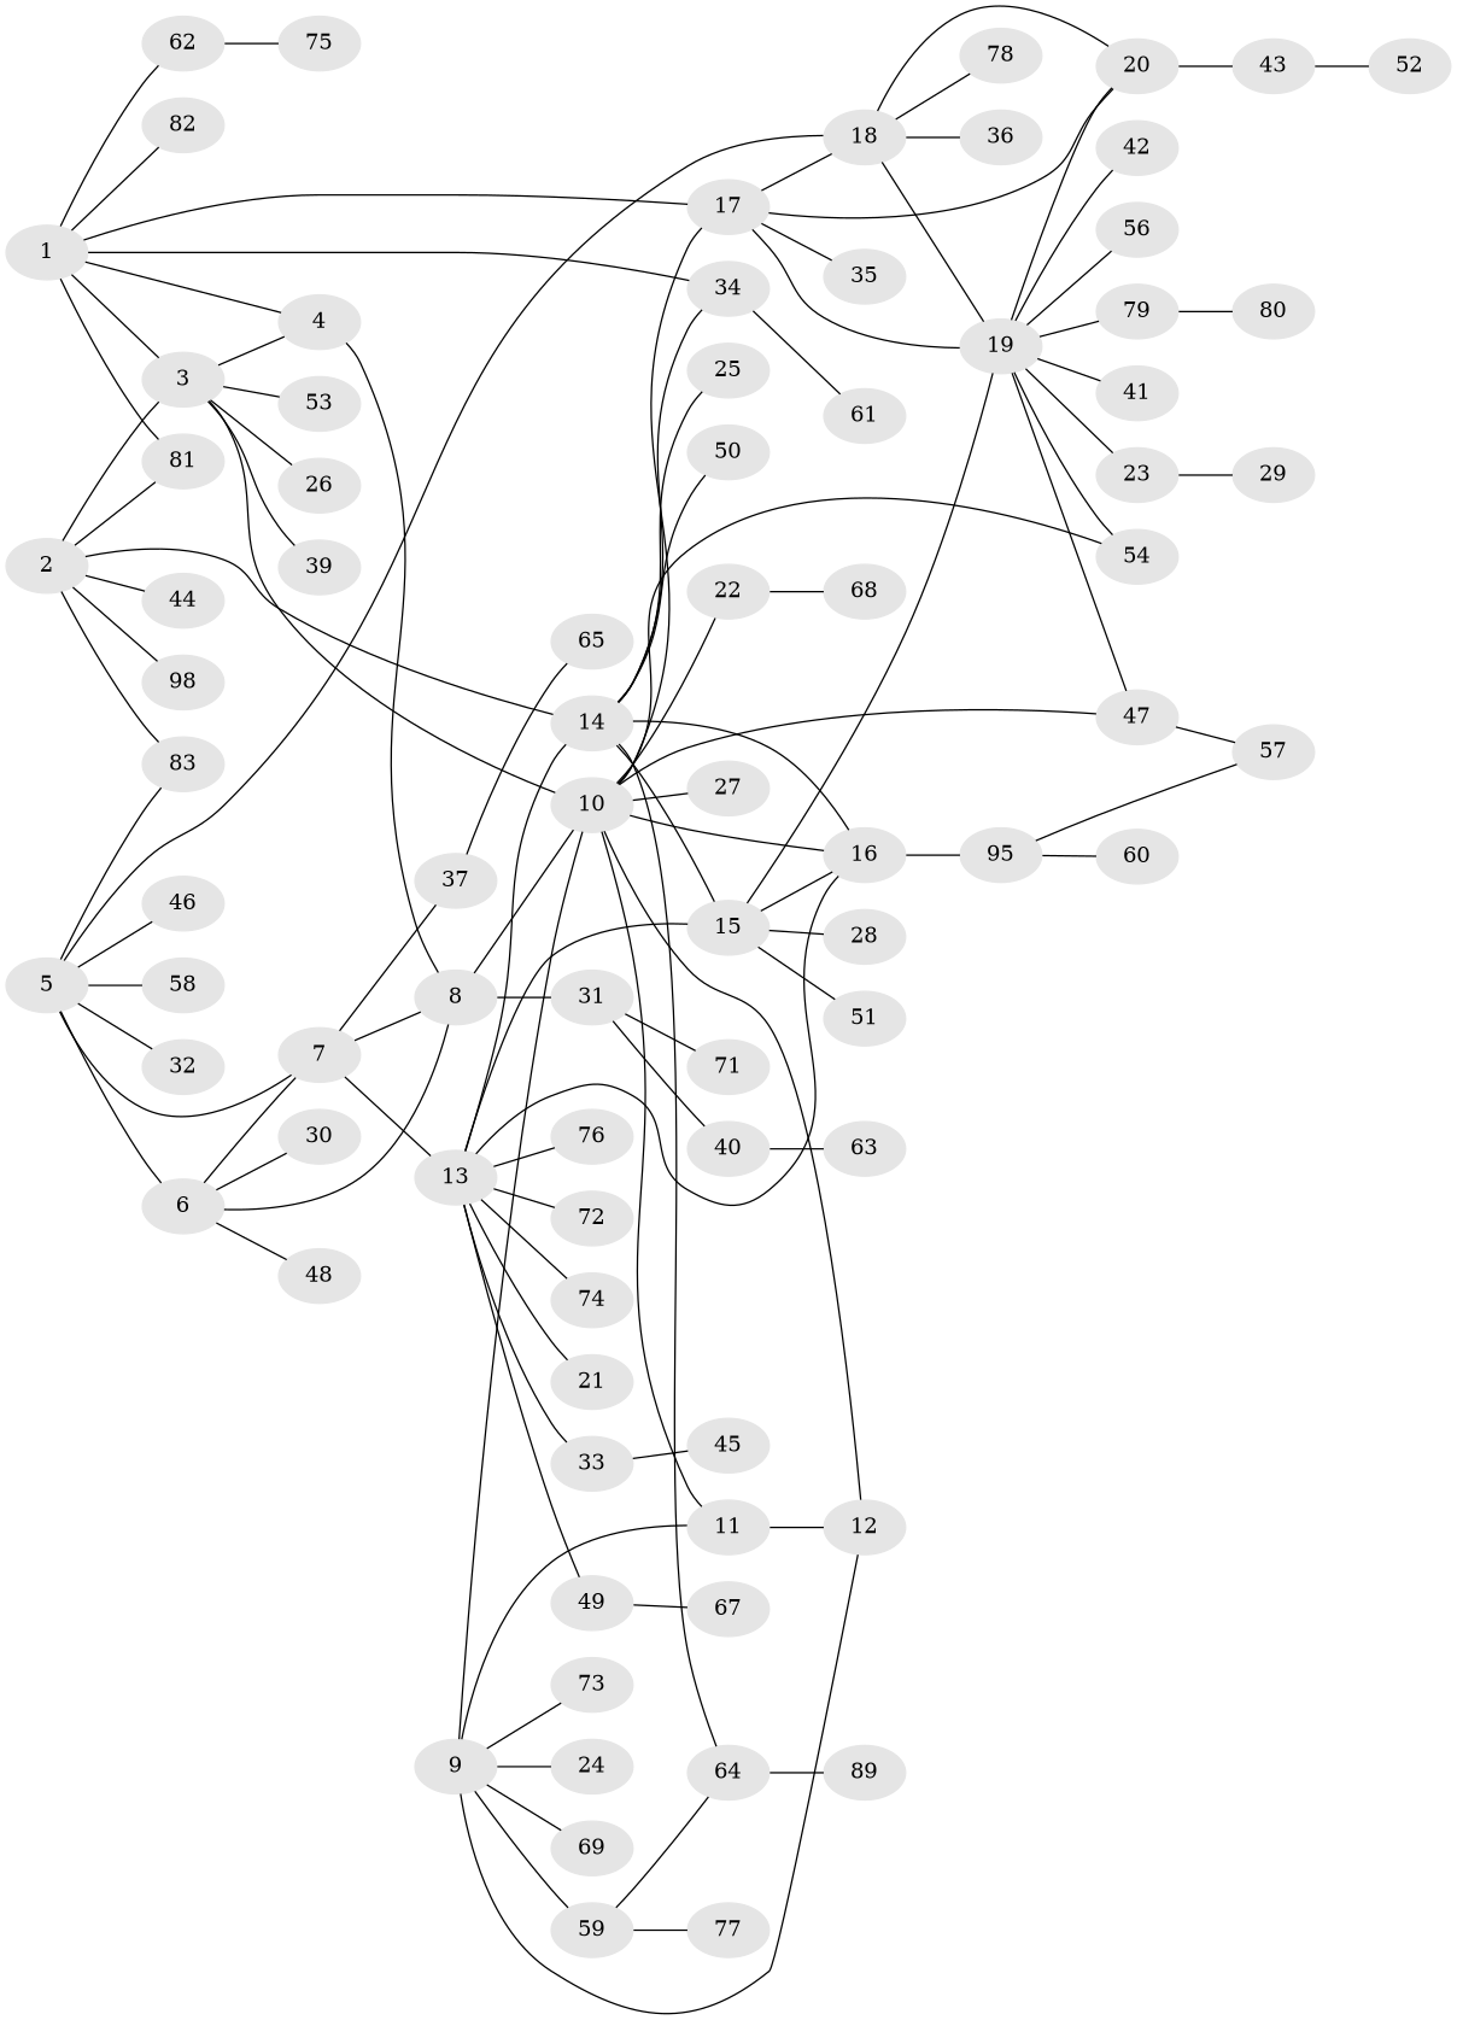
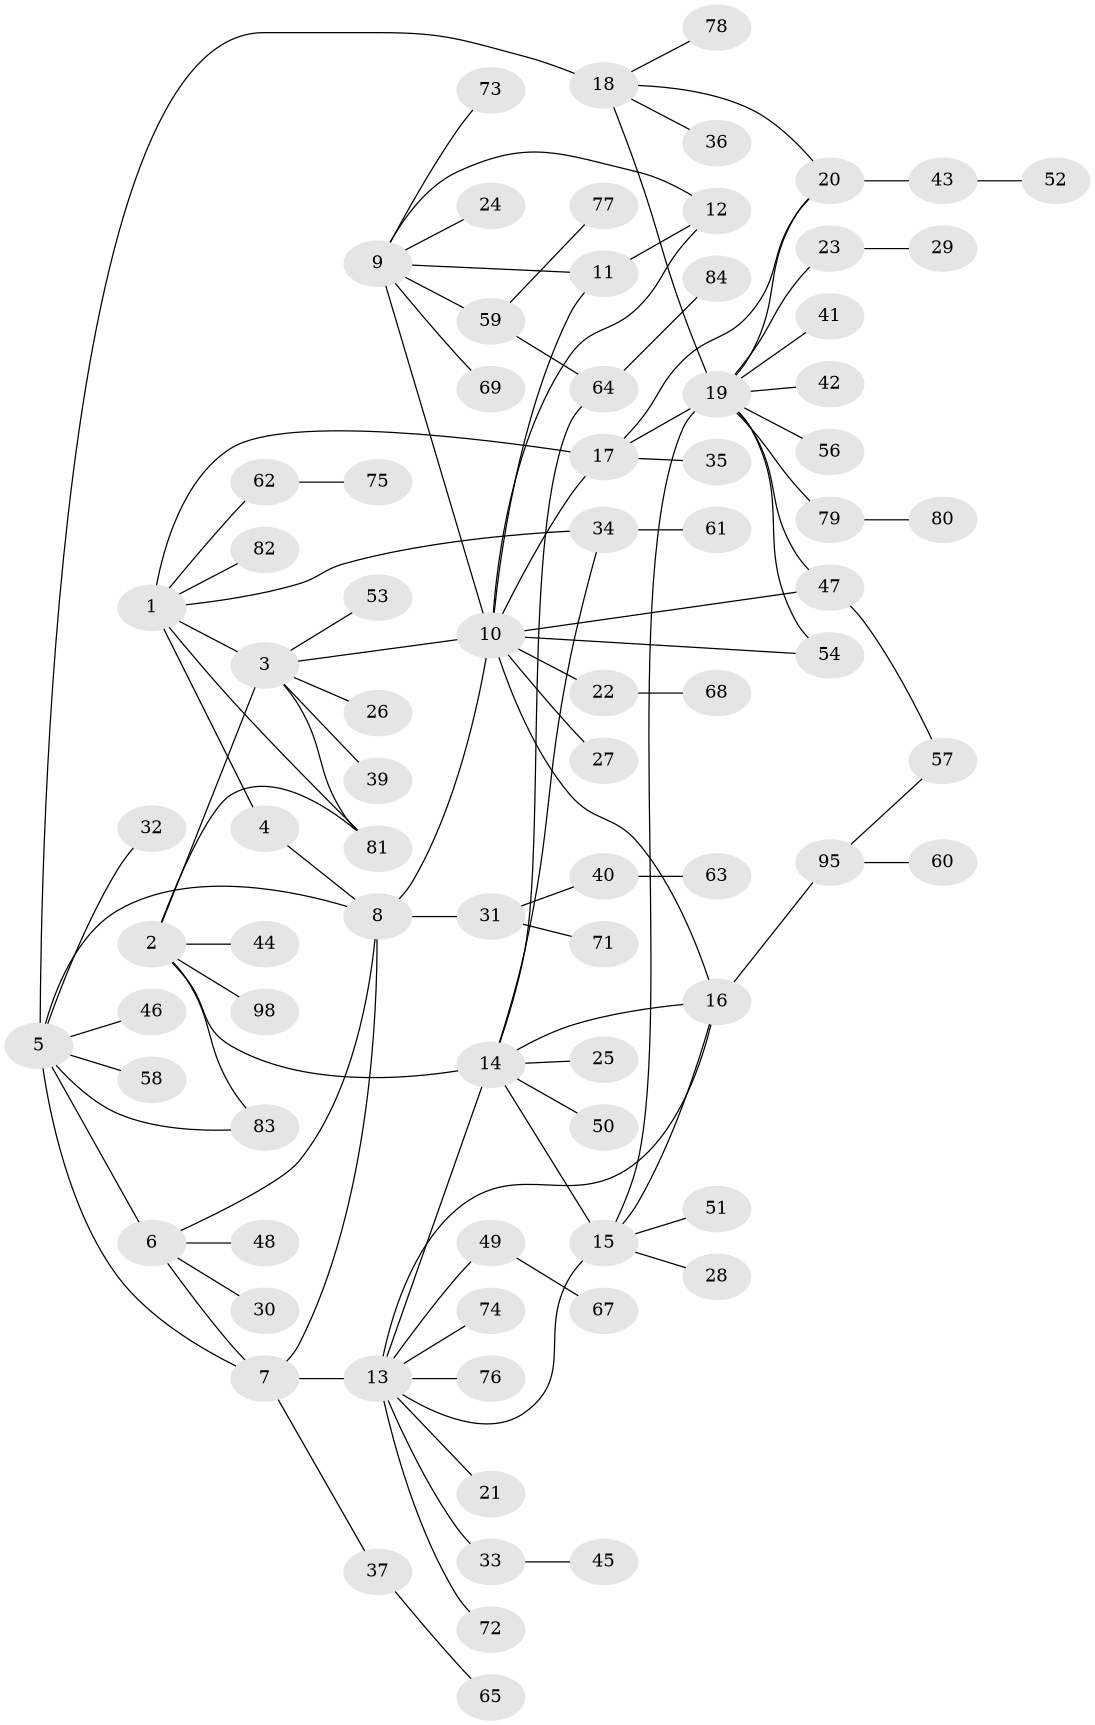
  graph {
    rankdir=LR
    node [color=gray90 style=filled]
    1
    3
    4
    17
    34
    62
    82
    81
    2
    14
    n11 [label=98]
    44
    83
    10
    26
    39
    53
    8
    18
    19
    20
    35
    61
    75
    16
    15
    25
    50
    64
    11
    12
    22
    27
    47
    54
    31
    5
    6
    7
    32
    46
    58
    30
    48
    13
    37
    36
    78
    21
    33
    49
    72
    74
    76
    65
    40
    71
    9
    24
    59
    69
    73
    77
    n64 [label=95]
    68
    57
    28
    51
    45
    67
-   84 [label=89]
+   84
    23
    41
    42
    56
    79
    60
    43
    29
    80
    52
    63
    1 -- 3
    1 -- 4
    1 -- 17
    1 -- 34
    1 -- 62
    1 -- 82
    1 -- 81
-   3 -- 4
+   3 -- 81
    3 -- 10
    3 -- 26
    3 -- 39
    3 -- 53
    4 -- 8
-   17 -- 18
    17 -- 19
    17 -- 20
    17 -- 35
    34 -- 61
    62 -- 75
    2 -- 3
    2 -- 81
    2 -- 14
    2 -- n11
    2 -- 44
    2 -- 83
    14 -- 34
    14 -- 16
    14 -- 15
    14 -- 25
    14 -- 50
    14 -- 64
    10 -- 17
    10 -- 16
    10 -- 11
    10 -- 12
    10 -- 22
    10 -- 27
    10 -- 47
    10 -- 54
    8 -- 10
    8 -- 31
    18 -- 19
    18 -- 20
    18 -- 36
    18 -- 78
    19 -- 20
    19 -- 47
    19 -- 54
    19 -- 23
    19 -- 41
    19 -- 42
    19 -- 56
    19 -- 79
    20 -- 43
    16 -- n64
    15 -- 19
    15 -- 16
    15 -- 28
    15 -- 51
    64 -- 84
    11 -- 12
    22 -- 68
    47 -- 57
    31 -- 40
    31 -- 71
    5 -- 83
+   5 -- 8
    5 -- 18
    5 -- 6
    5 -- 7
    5 -- 32
    5 -- 46
    5 -- 58
    6 -- 8
    6 -- 7
    6 -- 30
    6 -- 48
    7 -- 8
    7 -- 13
    7 -- 37
    13 -- 14
    13 -- 16
    13 -- 15
    13 -- 21
    13 -- 33
    13 -- 49
    13 -- 72
    13 -- 74
    13 -- 76
    37 -- 65
    33 -- 45
    49 -- 67
    40 -- 63
    9 -- 10
    9 -- 11
    9 -- 12
    9 -- 24
    9 -- 59
    9 -- 69
    9 -- 73
    59 -- 64
    59 -- 77
    n64 -- 57
    n64 -- 60
    23 -- 29
    79 -- 80
    43 -- 52
  }
